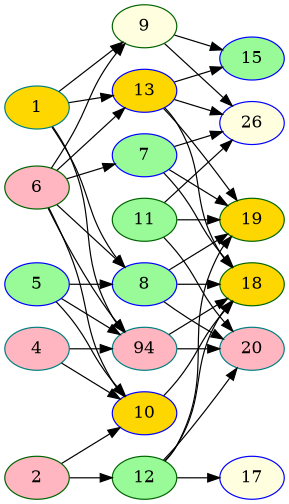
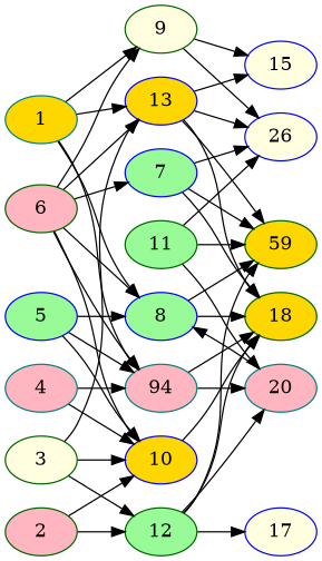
  digraph {
    fontname="DejaVu Serif"
    rankdir=LR
    node [alpha=0.19 color=blue fillcolor=gold fontname="DejaVu Serif" style=filled]
    edge [fontname="DejaVu Serif"]
    1 [color=teal expect_size=40085504]
    8 [alpha=0.12 expect_size=27387904 fillcolor=palegreen]
    9 [alpha=0.08 color=darkgreen expect_size=48761856 fillcolor=lightyellow]
    13 [alpha=0.07 expect_size=46269440]
    n5 [alpha=0.09 color=teal expect_size=20069376 fillcolor=lightpink label=94]
    18 [alpha=0.02 color=darkgreen expect_size=14723072]
-   19 [alpha=0.10 color=darkgreen expect_size=43438080]
+   19 [alpha=0.10 color=darkgreen expect_size=43438080 label=59]
    20 [alpha=0.03 color=teal expect_size=16187392 fillcolor=lightpink]
    n9 [alpha=0.03 expect_size=32437248 fillcolor=lightyellow label=26]
-   15 [alpha=0.07 expect_size=39557120 fillcolor=palegreen]
+   15 [alpha=0.07 expect_size=39557120 fillcolor=lightyellow]
    2 [color=darkgreen expect_size=20964352 fillcolor=lightpink]
    10 [expect_size=22683648]
    12 [alpha=0.15 color=darkgreen expect_size=47849472 fillcolor=palegreen]
    17 [alpha=0.20 expect_size=40594432 fillcolor=lightyellow]
+   3 [alpha=0.09 color=darkgreen expect_size=36567040 fillcolor=lightyellow]
    4 [alpha=0.08 color=teal expect_size=12536832 fillcolor=lightpink]
    5 [alpha=0.17 expect_size=6039552 fillcolor=palegreen]
    11 [alpha=0.15 color=darkgreen expect_size=50582528 fillcolor=palegreen]
    6 [alpha=0.03 color=darkgreen expect_size=20784128 fillcolor=lightpink]
    7 [alpha=0.09 expect_size=27155456 fillcolor=palegreen]
    1 -> 8
    1 -> 9
    1 -> 13
    1 -> n5
    8 -> 18
    8 -> 19
-   8 -> 20
+   20 -> 8
    9 -> n9
    9 -> 15
    13 -> 18
    13 -> 19
    13 -> n9
    13 -> 15
    n5 -> 18
    n5 -> 20
    2 -> 10
    2 -> 12
    10 -> 18
    12 -> 18
    12 -> 19
    12 -> 20
    12 -> 17
+   3 -> 13
+   3 -> 10
+   3 -> 12
    4 -> n5
    4 -> 10
    5 -> 8
    5 -> n5
    5 -> 10
    11 -> 19
    11 -> 20
    11 -> n9
    6 -> 8
    6 -> 9
    6 -> 13
    6 -> n5
    6 -> 10
    6 -> 7
    7 -> 18
    7 -> 19
    7 -> n9
  }
